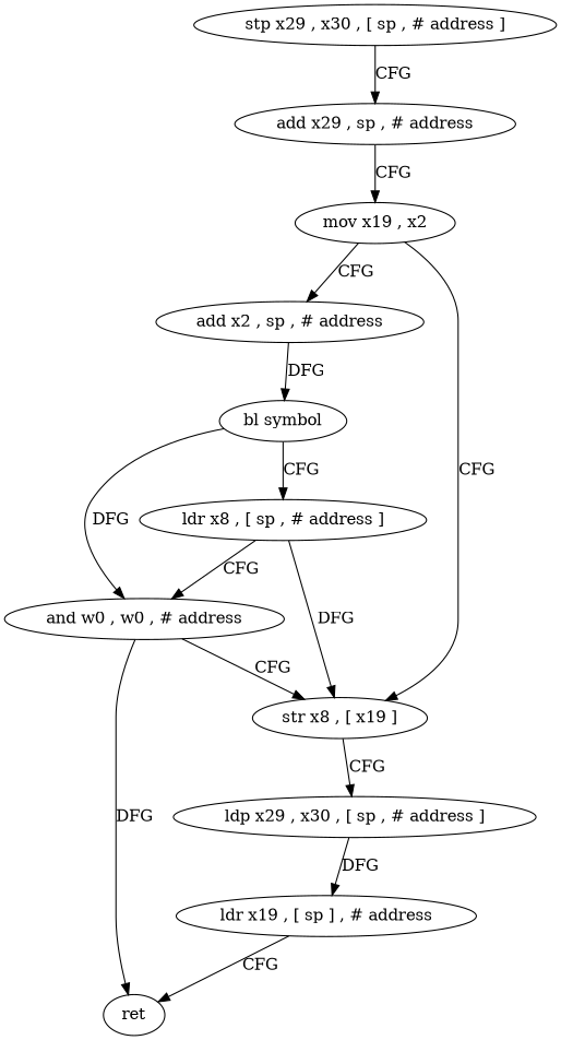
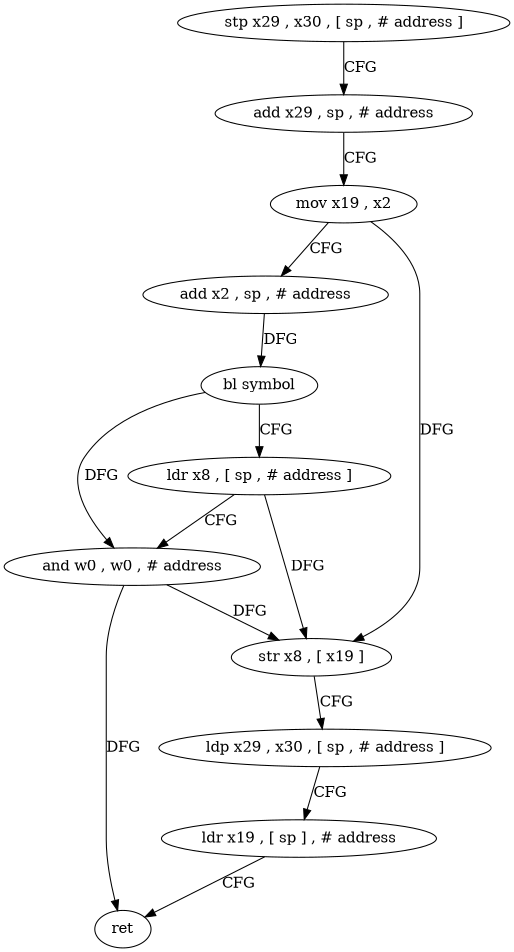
  digraph {
    n1 [label="stp x29 , x30 , [ sp , # address ]"]
    n2 [label="add x29 , sp , # address"]
    n3 [label="mov x19 , x2"]
    n4 [label="add x2 , sp , # address"]
    n5 [label="str x8 , [ x19 ]"]
    n6 [label="bl symbol"]
    n7 [label="ldp x29 , x30 , [ sp , # address ]"]
    n8 [label="ldr x8 , [ sp , # address ]"]
    n9 [label="and w0 , w0 , # address"]
    n10 [label=ret]
    n11 [label="ldr x19 , [ sp ] , # address"]
    n1 -> n2 [label=CFG]
    n2 -> n3 [label=CFG]
    n3 -> n4 [label=CFG]
-   n3 -> n5 [label=CFG]
+   n3 -> n5 [label=DFG]
    n4 -> n6 [label=DFG]
    n5 -> n7 [label=CFG]
    n6 -> n8 [label=CFG]
    n6 -> n9 [label=DFG]
-   n7 -> n11 [label=DFG]
+   n7 -> n11 [label=CFG]
    n8 -> n5 [label=DFG]
    n8 -> n9 [label=CFG]
-   n9 -> n5 [label=CFG]
+   n9 -> n5 [label=DFG]
    n9 -> n10 [label=DFG]
    n11 -> n10 [label=CFG]
  }
